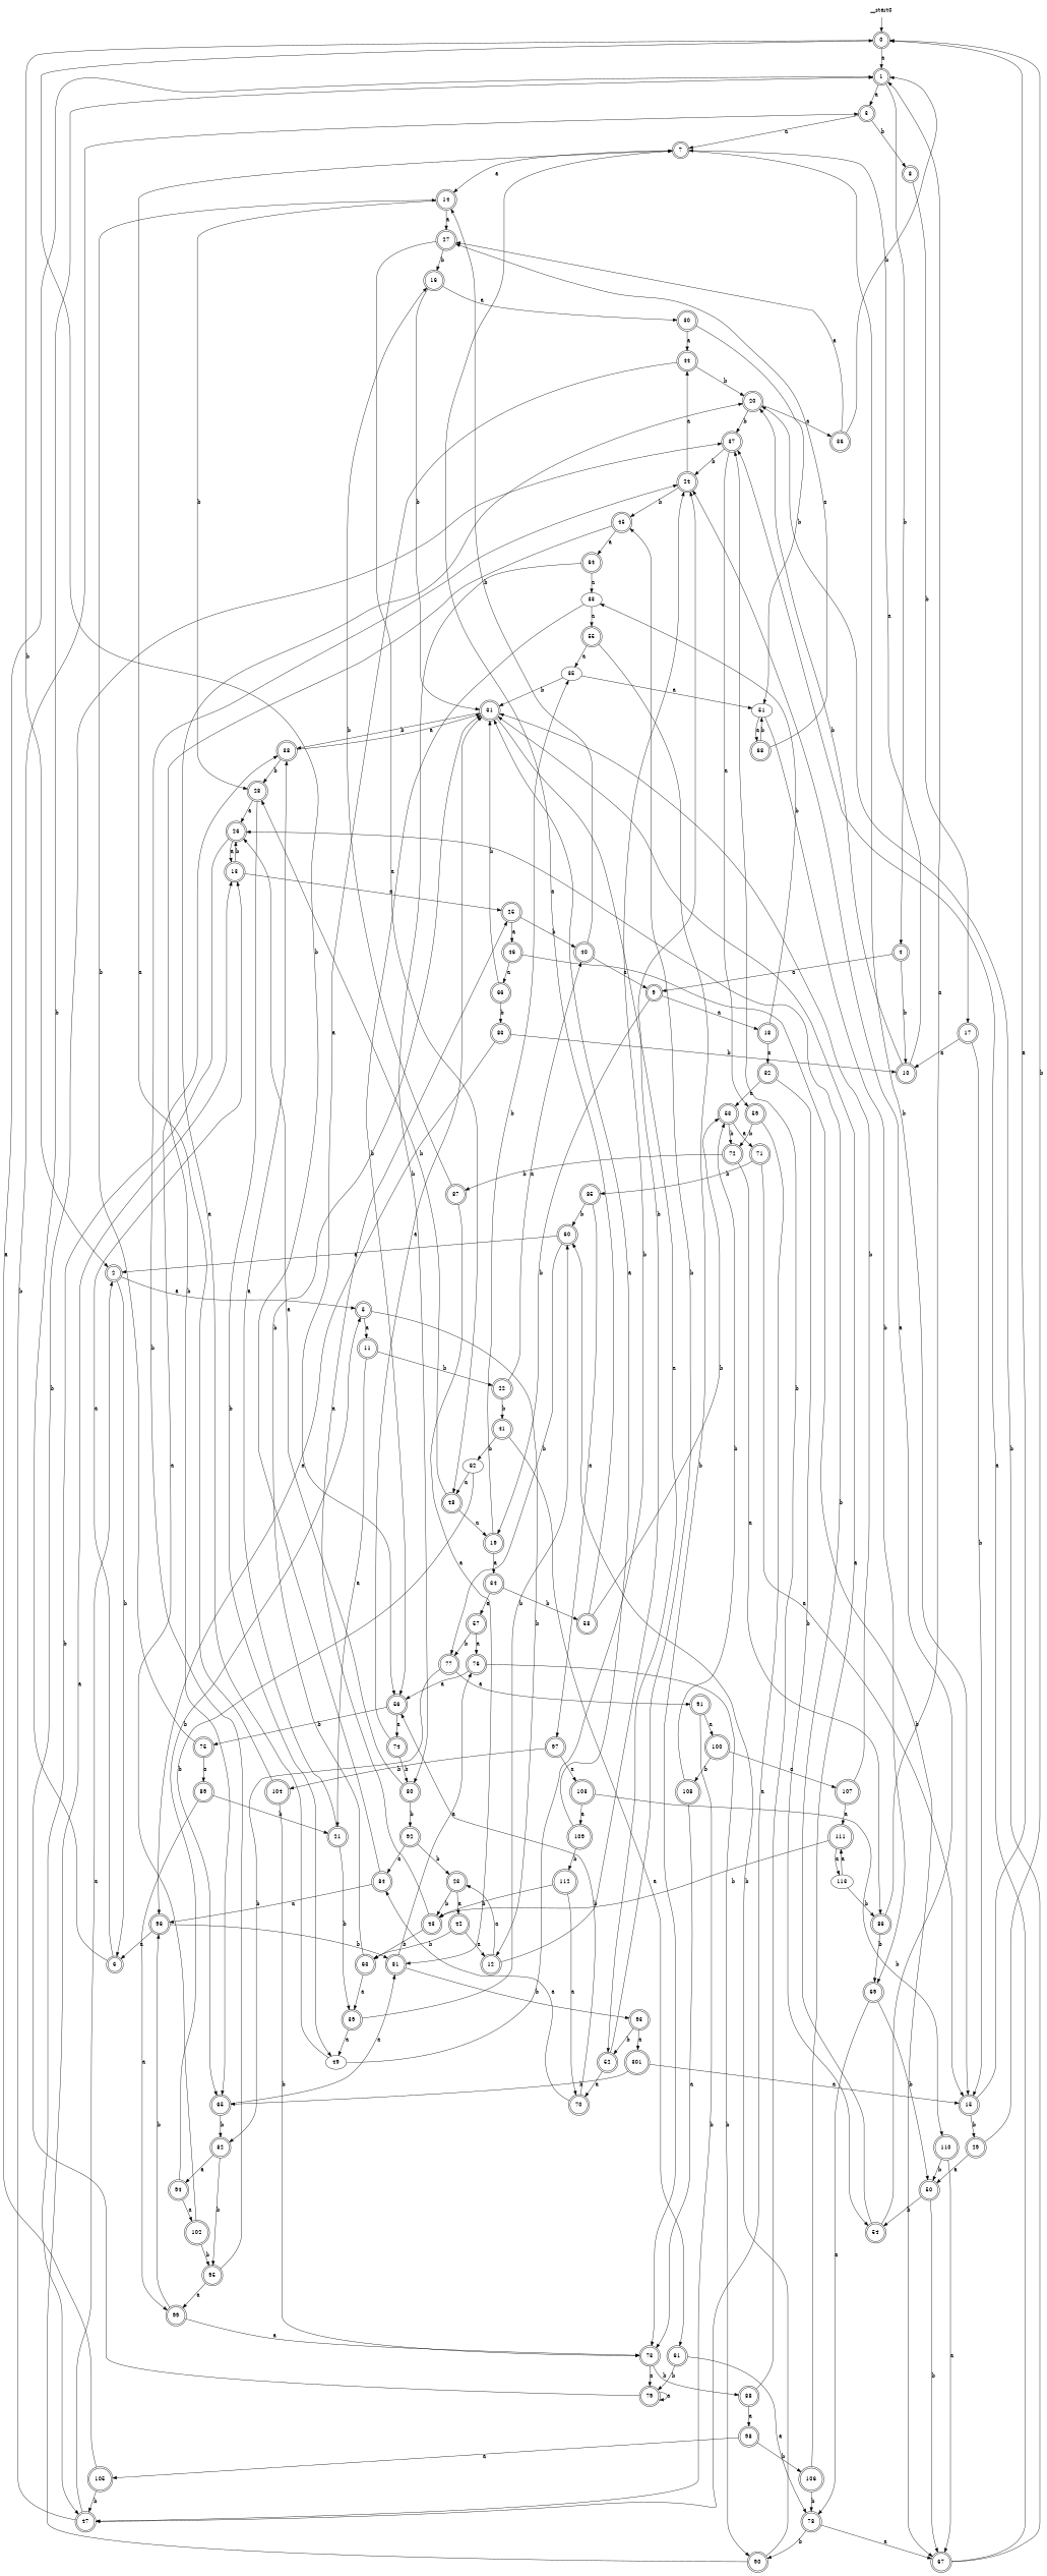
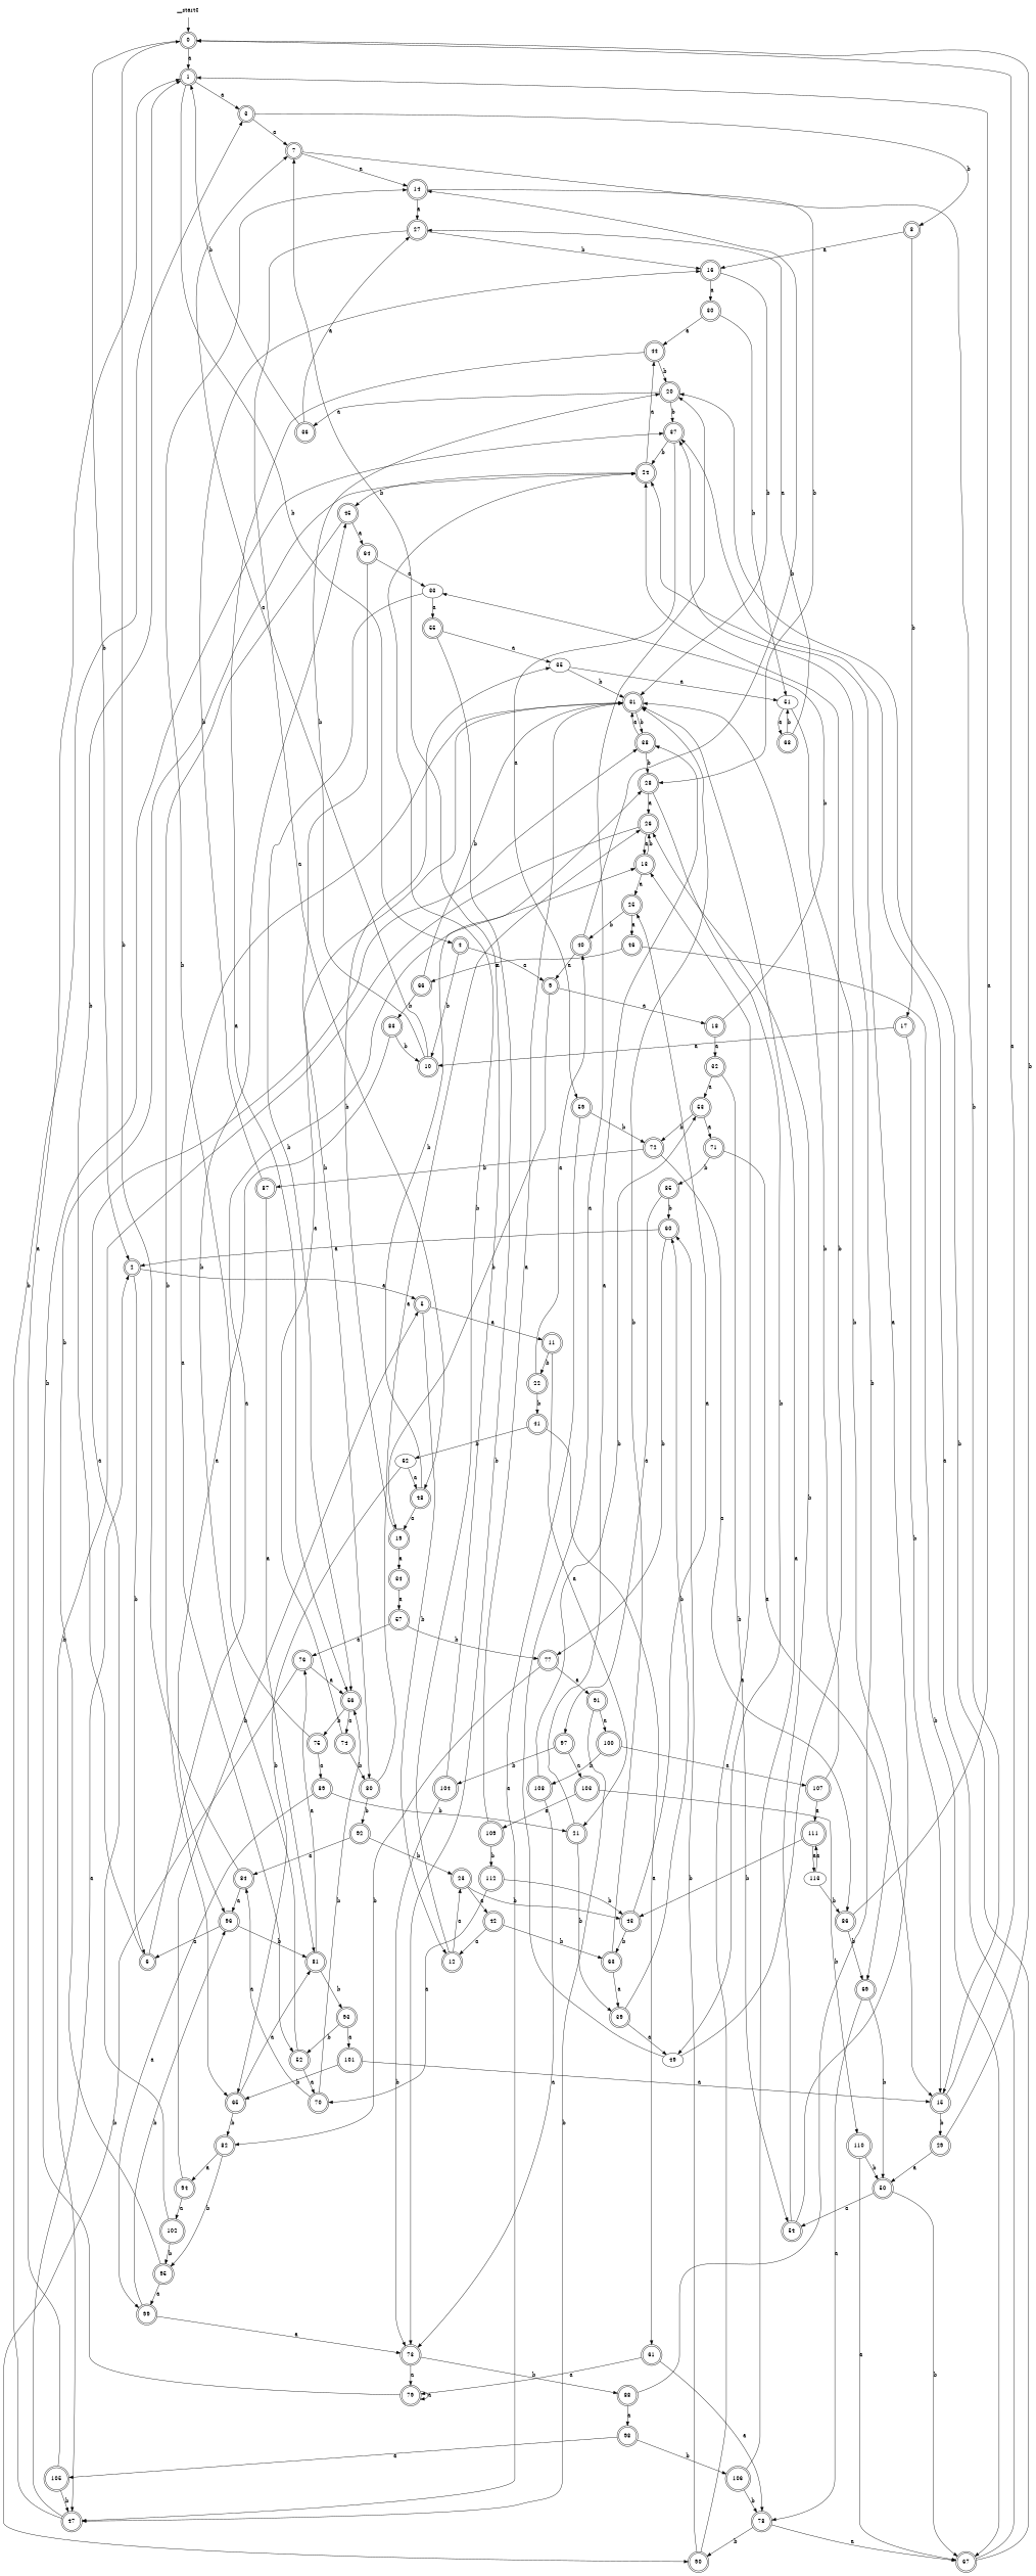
  digraph {
    node [shape=doublecircle]
    __start0 [shape=none]
    0
    1
    2
    3
    4
    5
    6
    7
    8
    9
    10
    11
    12
    13
    14
    15
    16
    17
    18
    19
    20
    21
    22
    23
    24
    25
    26
    27
    28
    29
    30
    31
    32
    33 [shape=ellipse]
    34
    35 [shape=""]
    36
    37
    38
    39
    40
    41
    42
    43
    44
    45
    46
    47
    48
    49 [shape=""]
    50
    51 [shape=""]
    52
    53
    54
    55
    56
    57
-   58
    59
    60
    61
    62 [shape=""]
    63
    64
    65
    66
    67
    68
    69
    70
    71
    72
    73
    74
    75
    76
    77
    78
    79
    80
    81
    82
    83
    84
    85
    86
    87
    88
    89
    90
    91
    92
    93
    94
    95
    96
    97
    98
    99
    100
-   101 [label=301]
+   101
    102
    103
    104
    105
    106
    107
    108
    109
    110
    111
    112
    113 [shape=""]
    __start0 -> 0
    0 -> 1 [label=a]
    0 -> 2 [label=b]
    1 -> 3 [label=a]
    1 -> 4 [label=b]
    2 -> 5 [label=a]
    2 -> 6 [label=b]
    3 -> 7 [label=a]
    3 -> 8 [label=b]
    4 -> 9 [label=a]
    4 -> 10 [label=b]
    5 -> 11 [label=a]
    5 -> 12 [label=b]
    6 -> 1 [label=b]
    6 -> 13 [label=a]
    7 -> 14 [label=a]
    7 -> 15 [label=b]
+   8 -> 16 [label=a]
    8 -> 17 [label=b]
    9 -> 18 [label=a]
    9 -> 19 [label=b]
    10 -> 7 [label=a]
    10 -> 20 [label=b]
    11 -> 21 [label=a]
    11 -> 22 [label=b]
    12 -> 23 [label=a]
    12 -> 24 [label=b]
    13 -> 25 [label=a]
    13 -> 26 [label=b]
    14 -> 27 [label=a]
    14 -> 28 [label=b]
    15 -> 0 [label=a]
    15 -> 29 [label=b]
    16 -> 30 [label=a]
    16 -> 31 [label=b]
    17 -> 10 [label=a]
    17 -> 15 [label=b]
    18 -> 32 [label=a]
    18 -> 33 [label=b]
    19 -> 34 [label=a]
    19 -> 35 [label=b]
    20 -> 36 [label=a]
    20 -> 37 [label=b]
    21 -> 38 [label=a]
    21 -> 39 [label=b]
    22 -> 40 [label=a]
    22 -> 41 [label=b]
    23 -> 42 [label=a]
    23 -> 43 [label=b]
    24 -> 44 [label=a]
    24 -> 45 [label=b]
    25 -> 40 [label=b]
    25 -> 46 [label=a]
    26 -> 13 [label=a]
    26 -> 47 [label=b]
    27 -> 16 [label=b]
    27 -> 48 [label=a]
    28 -> 26 [label=a]
    28 -> 49 [label=b]
    29 -> 0 [label=b]
    29 -> 50 [label=a]
    30 -> 44 [label=a]
    30 -> 51 [label=b]
    31 -> 38 [label=b]
    31 -> 52 [label=a]
    32 -> 53 [label=a]
    32 -> 54 [label=b]
    33 -> 55 [label=a]
    33 -> 56 [label=b]
    34 -> 57 [label=a]
-   34 -> 58 [label=b]
    35 -> 31 [label=b]
    35 -> 51 [label=a]
    36 -> 1 [label=b]
    36 -> 27 [label=a]
    37 -> 24 [label=b]
    37 -> 59 [label=a]
    38 -> 28 [label=b]
    38 -> 31 [label=a]
    39 -> 49 [label=a]
    39 -> 60 [label=b]
    40 -> 9 [label=a]
    40 -> 14 [label=b]
    41 -> 61 [label=a]
    41 -> 62 [label=b]
    42 -> 12 [label=a]
    42 -> 63 [label=b]
    43 -> 25 [label=a]
    43 -> 63 [label=b]
    44 -> 20 [label=b]
    44 -> 56 [label=a]
    45 -> 64 [label=a]
    45 -> 65 [label=b]
    46 -> 66 [label=a]
    46 -> 67 [label=b]
    47 -> 2 [label=a]
    47 -> 3 [label=b]
    48 -> 19 [label=a]
    48 -> 28 [label=b]
    49 -> 20 [label=a]
    49 -> 24 [label=b]
-   50 -> 54 [label=b]
+   50 -> 54 [label=a]
    50 -> 67 [label=b]
    51 -> 68 [label=a]
    51 -> 69 [label=b]
    52 -> 45 [label=b]
    52 -> 70 [label=a]
    53 -> 71 [label=a]
    53 -> 72 [label=b]
    54 -> 24 [label=a]
    54 -> 26 [label=b]
    55 -> 35 [label=a]
    55 -> 73 [label=b]
    56 -> 74 [label=a]
    56 -> 75 [label=b]
    57 -> 76 [label=a]
    57 -> 77 [label=b]
-   58 -> 7 [label=a]
-   58 -> 53 [label=b]
    59 -> 47 [label=a]
    59 -> 72 [label=b]
    60 -> 2 [label=a]
    60 -> 77 [label=b]
    61 -> 78 [label=a]
-   61 -> 79 [label=b]
+   61 -> 79 [label=a]
    62 -> 48 [label=a]
    62 -> 65 [label=b]
    63 -> 31 [label=b]
    63 -> 39 [label=a]
    64 -> 33 [label=a]
    64 -> 80 [label=b]
    65 -> 81 [label=a]
    65 -> 82 [label=b]
    66 -> 31 [label=b]
    66 -> 83 [label=b]
    67 -> 20 [label=b]
    67 -> 37 [label=a]
    68 -> 27 [label=a]
    68 -> 51 [label=b]
    69 -> 50 [label=b]
    69 -> 78 [label=a]
    70 -> 56 [label=b]
    70 -> 84 [label=a]
    71 -> 15 [label=a]
    71 -> 85 [label=b]
    72 -> 86 [label=a]
    72 -> 87 [label=b]
    73 -> 79 [label=a]
    73 -> 88 [label=b]
    74 -> 31 [label=a]
    74 -> 80 [label=b]
    75 -> 14 [label=b]
    75 -> 89 [label=a]
    76 -> 56 [label=a]
    76 -> 90 [label=b]
    77 -> 82 [label=b]
    77 -> 91 [label=a]
    78 -> 67 [label=a]
    78 -> 90 [label=b]
    79 -> 37 [label=b]
    79 -> 79 [label=a]
    80 -> 26 [label=a]
    80 -> 92 [label=b]
    81 -> 76 [label=a]
    81 -> 93 [label=b]
    82 -> 94 [label=a]
    82 -> 95 [label=b]
    83 -> 10 [label=b]
    83 -> 96 [label=a]
    84 -> 0 [label=b]
    84 -> 96 [label=a]
    85 -> 60 [label=b]
    85 -> 97 [label=a]
    86 -> 1 [label=a]
    86 -> 69 [label=b]
    87 -> 16 [label=b]
    87 -> 81 [label=a]
    88 -> 37 [label=b]
    88 -> 98 [label=a]
    89 -> 21 [label=b]
    89 -> 99 [label=a]
    90 -> 13 [label=a]
    90 -> 60 [label=b]
    91 -> 47 [label=b]
    91 -> 100 [label=a]
    92 -> 23 [label=b]
    92 -> 84 [label=a]
    93 -> 52 [label=b]
    93 -> 101 [label=a]
    94 -> 5 [label=b]
    94 -> 102 [label=a]
    95 -> 24 [label=b]
    95 -> 99 [label=a]
    96 -> 6 [label=a]
    96 -> 81 [label=b]
    97 -> 103 [label=a]
    97 -> 104 [label=b]
    98 -> 105 [label=a]
    98 -> 106 [label=b]
    99 -> 73 [label=a]
    99 -> 96 [label=b]
    100 -> 107 [label=a]
    100 -> 108 [label=b]
    101 -> 15 [label=a]
    101 -> 65 [label=b]
    102 -> 38 [label=a]
    102 -> 95 [label=b]
    103 -> 109 [label=a]
    103 -> 110 [label=b]
    104 -> 7 [label=a]
    104 -> 73 [label=b]
    105 -> 1 [label=a]
    105 -> 47 [label=b]
    106 -> 31 [label=a]
    106 -> 78 [label=b]
    107 -> 31 [label=b]
    107 -> 111 [label=a]
    108 -> 53 [label=b]
    108 -> 73 [label=a]
    109 -> 31 [label=a]
    109 -> 112 [label=b]
    110 -> 50 [label=b]
    110 -> 67 [label=a]
    111 -> 43 [label=b]
    111 -> 113 [label=a]
    112 -> 43 [label=b]
    112 -> 70 [label=a]
    113 -> 86 [label=b]
    113 -> 111 [label=a]
  }
